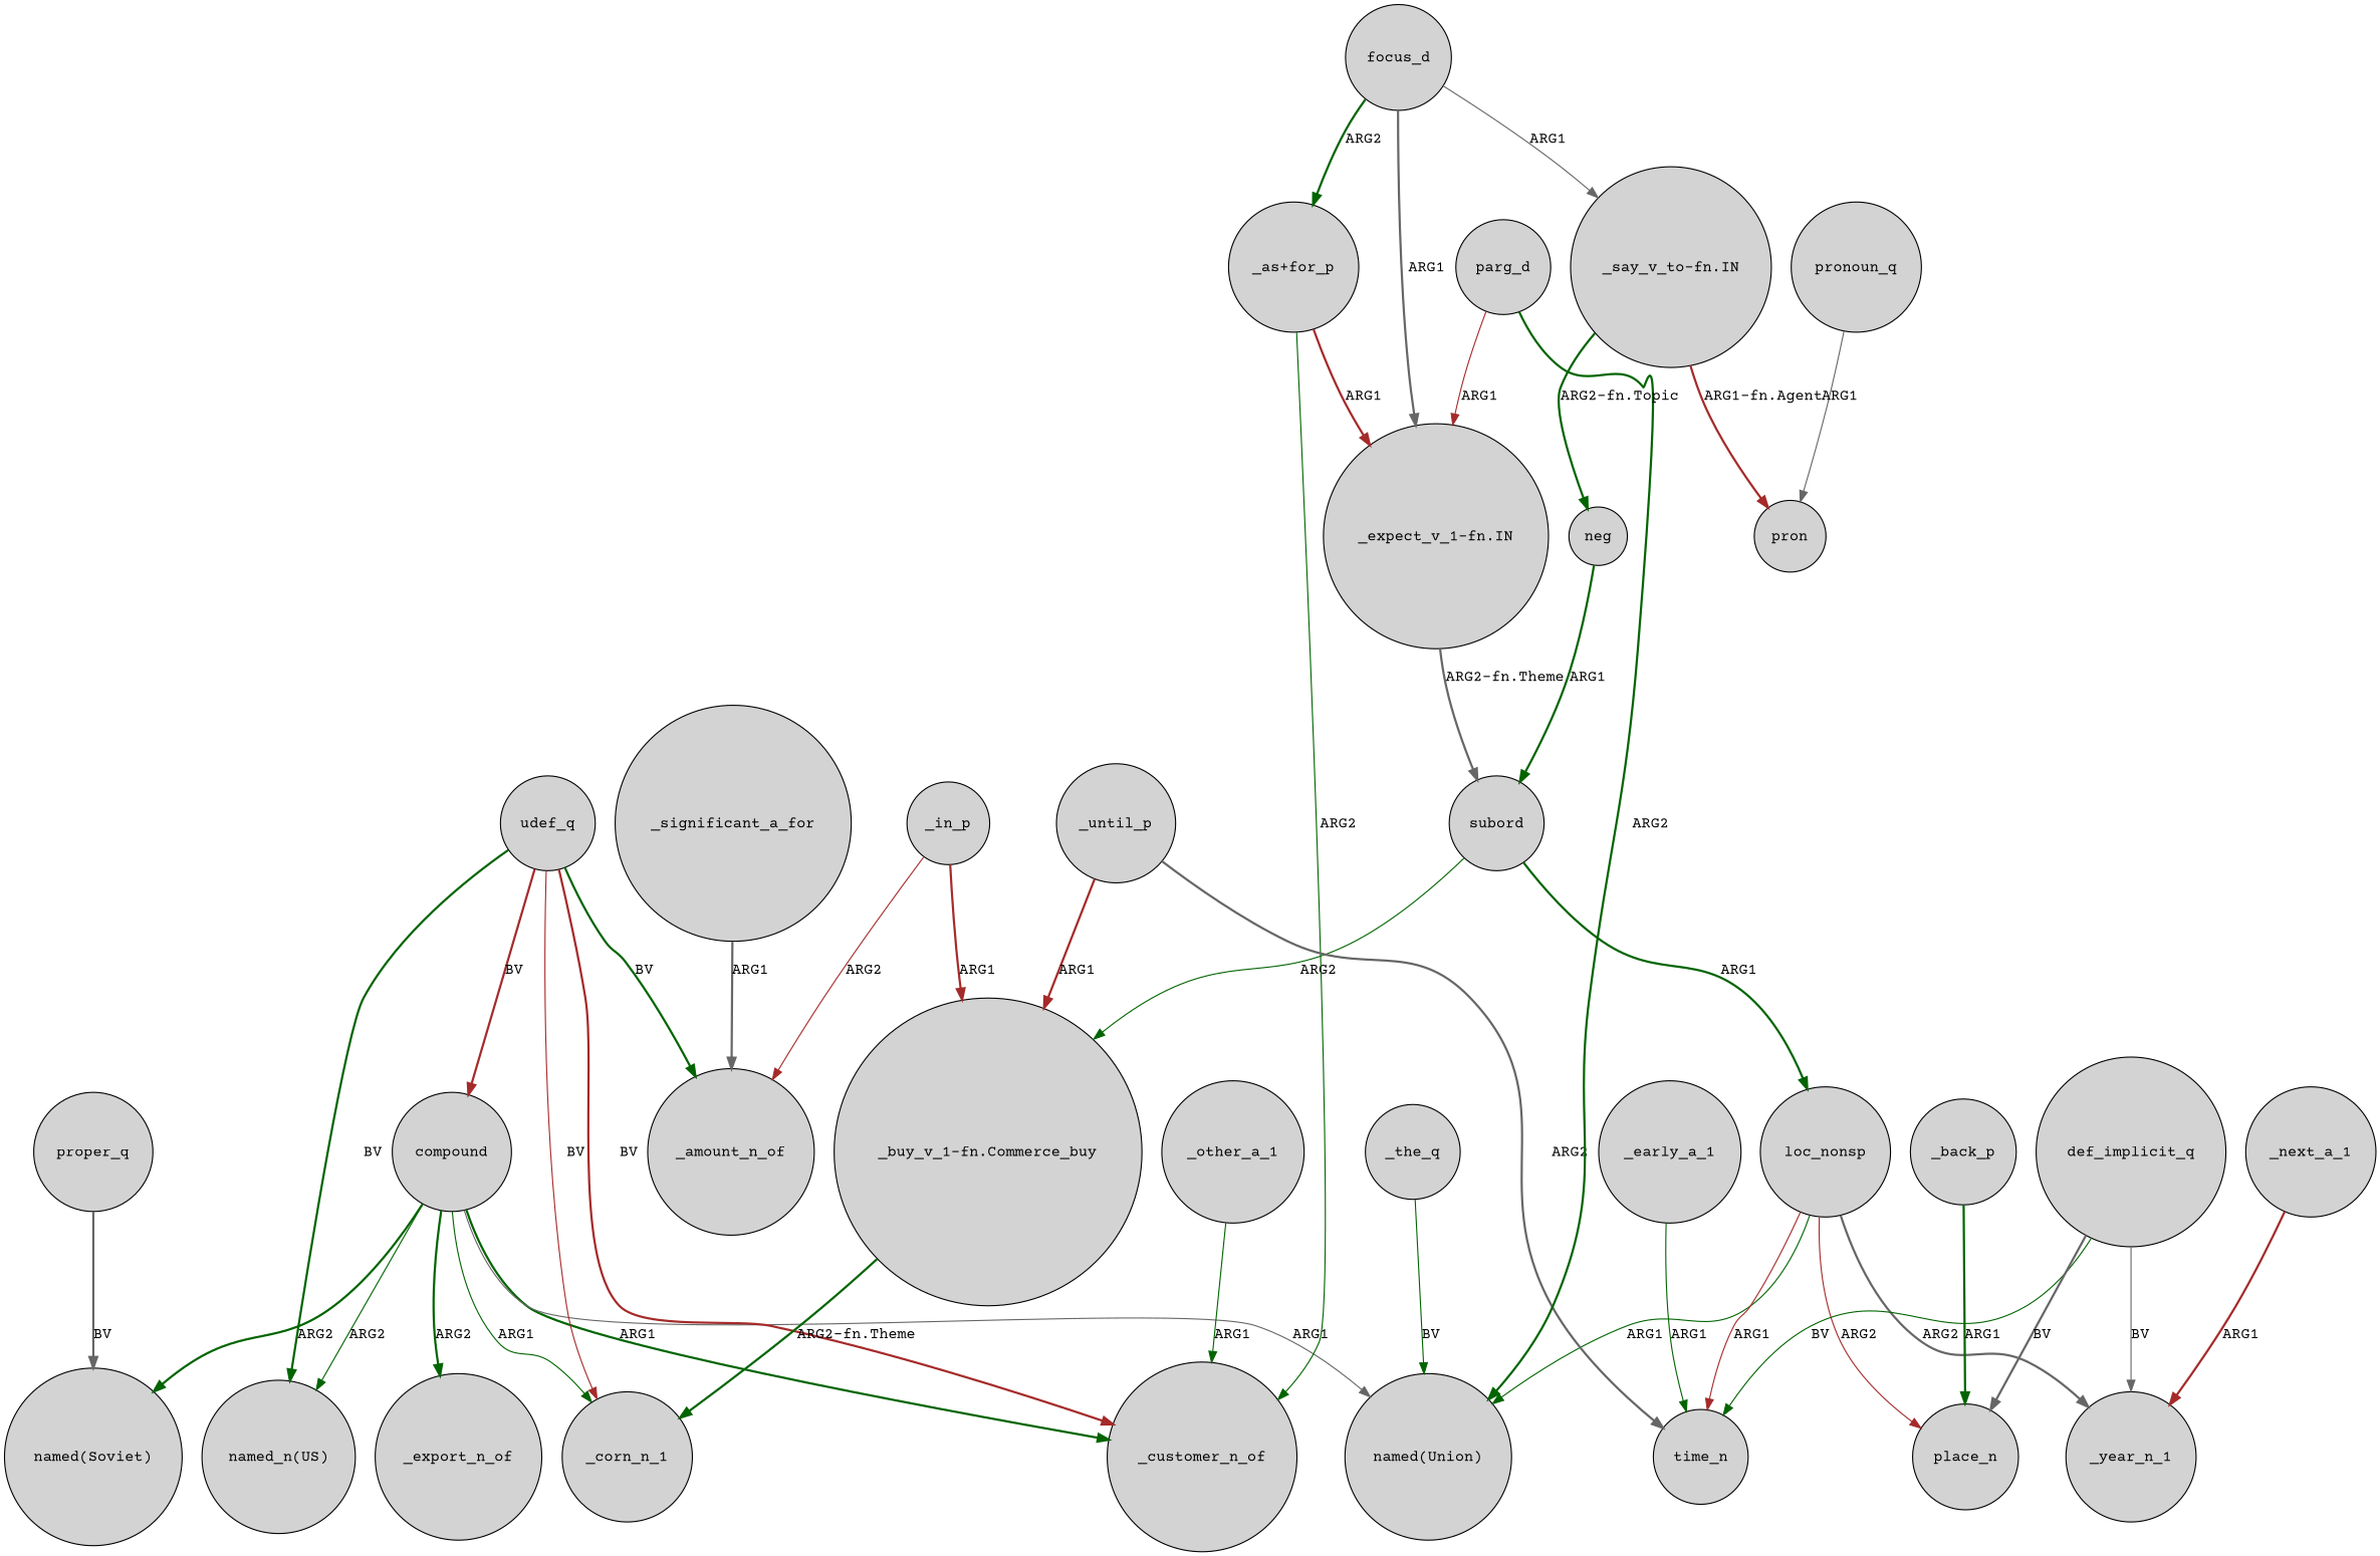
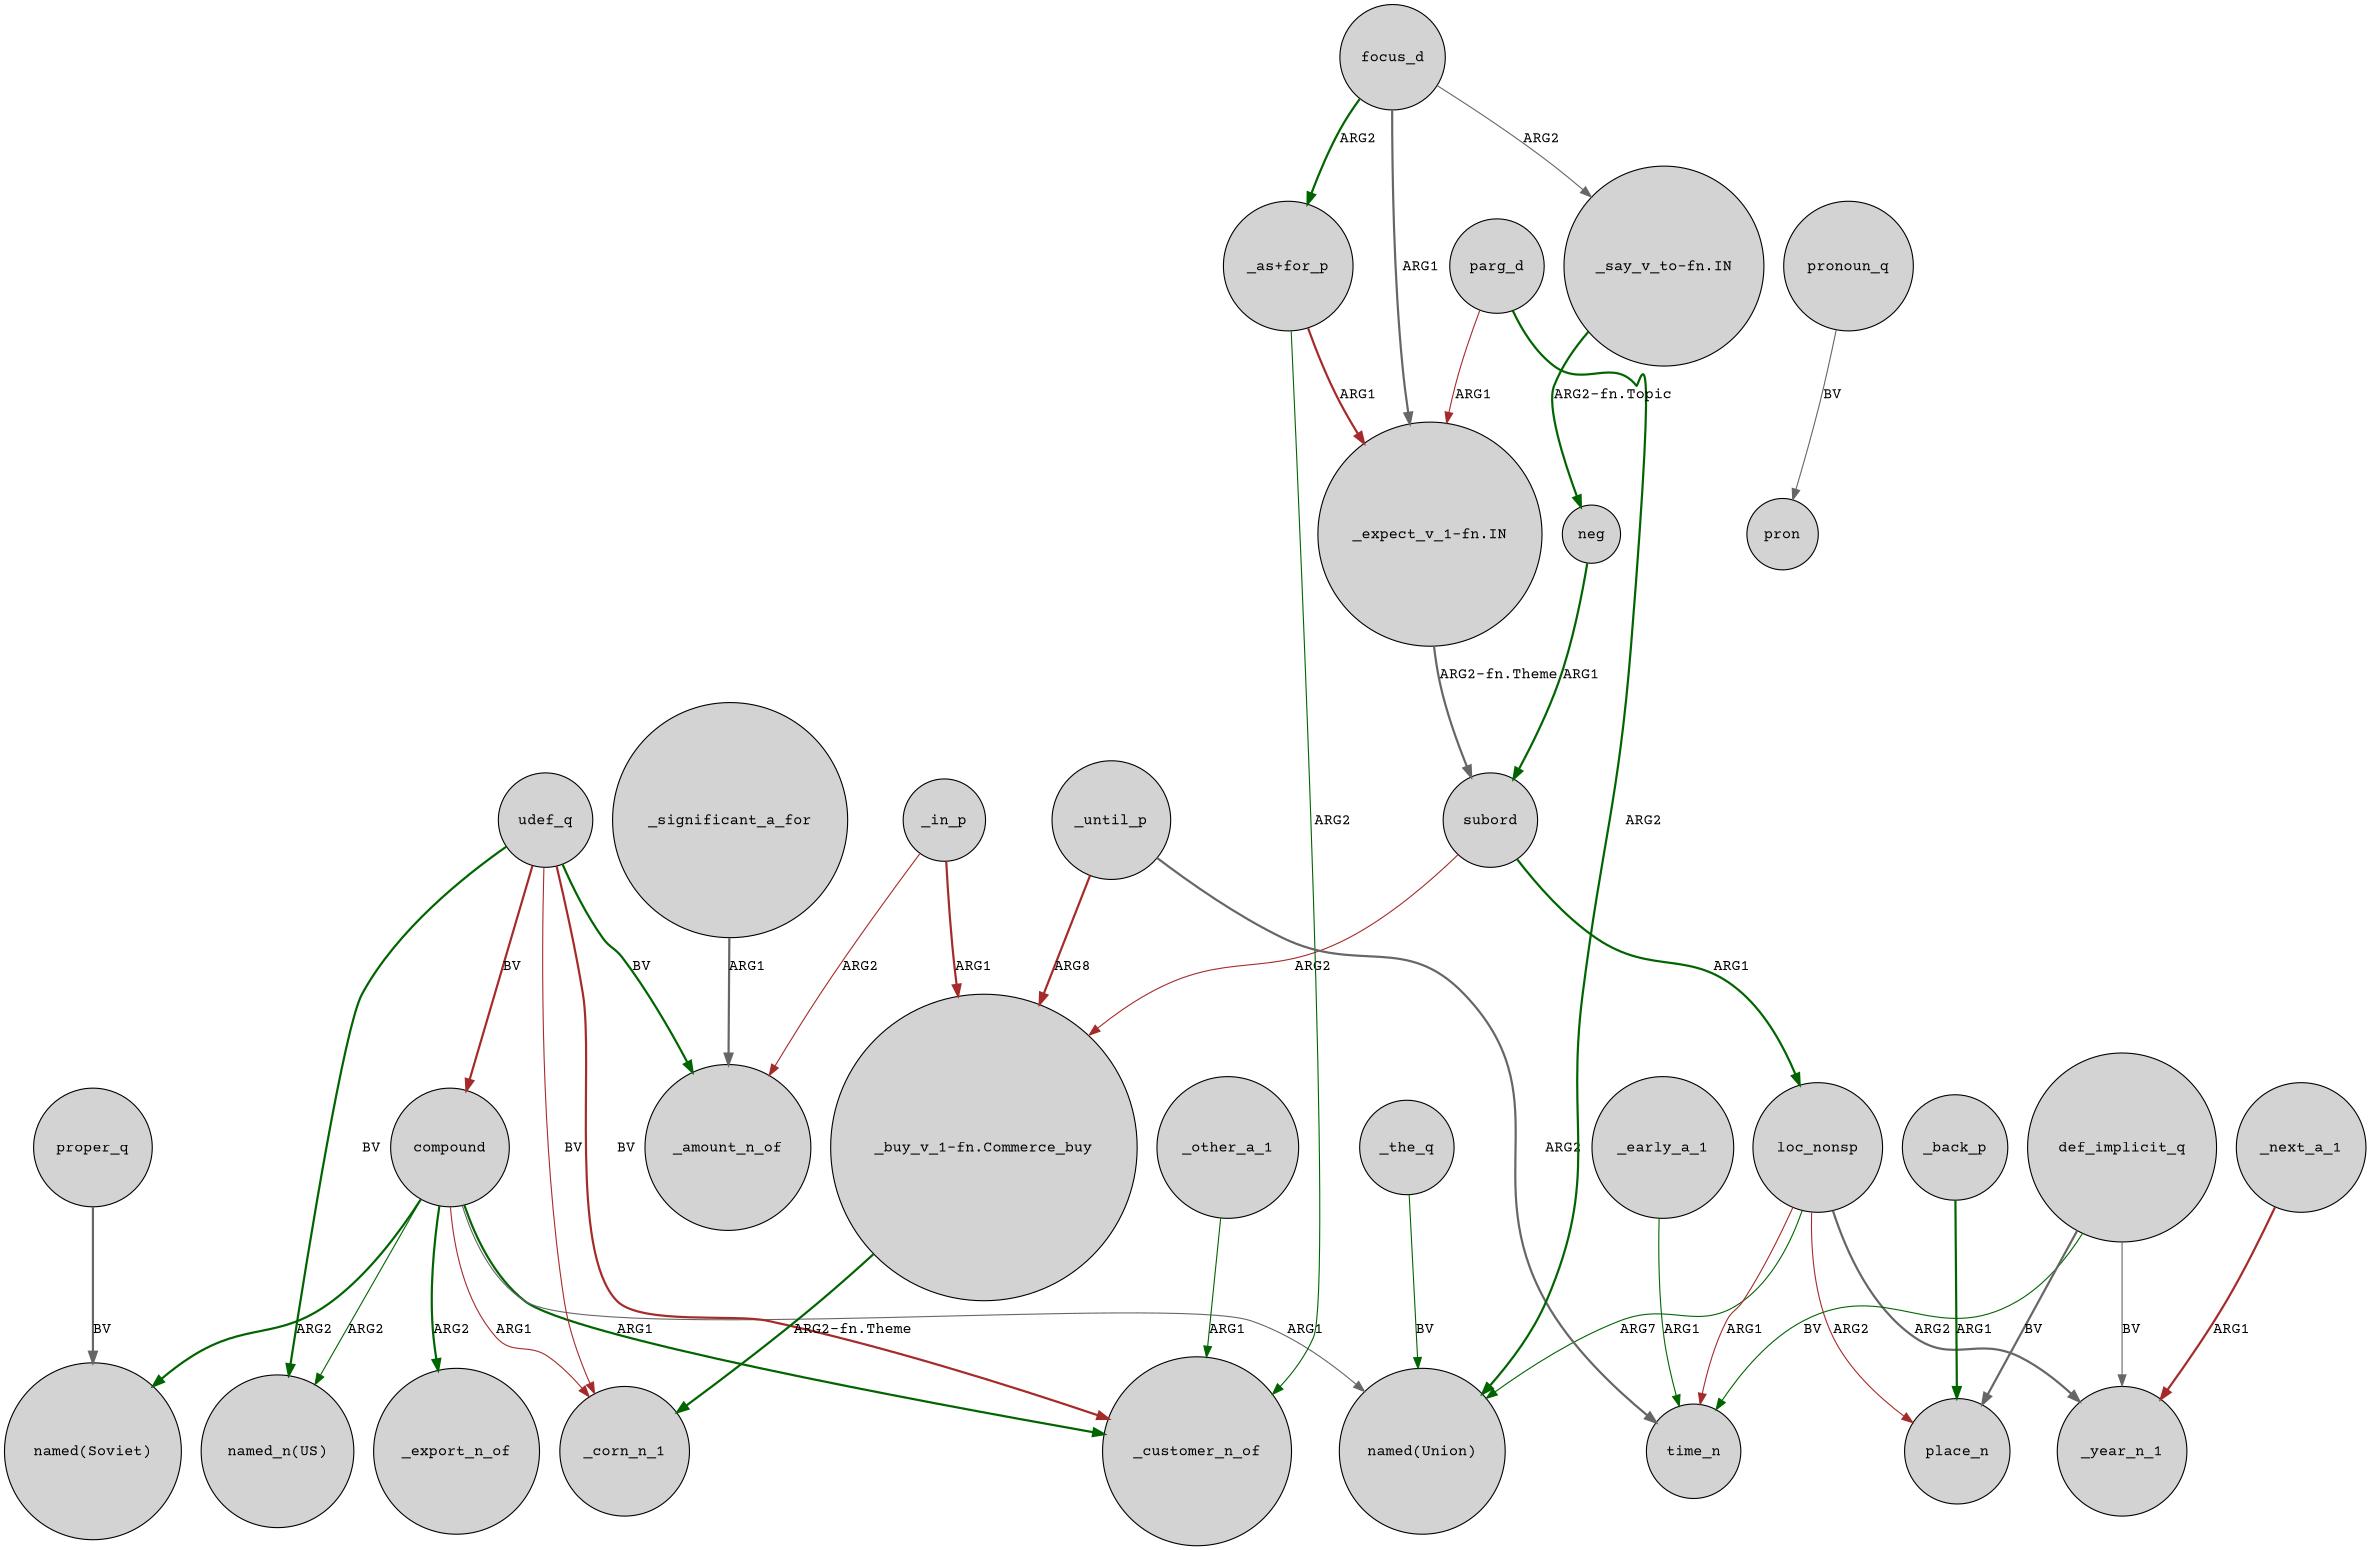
  digraph {
    fontname="Courier Prime"
    node [fontname="Courier Prime" shape=circle style=filled]
    edge [color=darkgreen fontname="Courier Prime" style=bold]
    compound
    _corn_n_1
    "named_n(US)"
    _customer_n_of
    "named(Soviet)"
    "named(Union)"
    _export_n_of
    udef_q
    _amount_n_of
    "_buy_v_1-fn.Commerce_buy"
    subord
    loc_nonsp
    time_n
    _year_n_1
    place_n
    def_implicit_q
    _in_p
    "_as+for_p"
    "_expect_v_1-fn.IN"
    _until_p
    proper_q
    parg_d
    focus_d
    "_say_v_to-fn.IN"
    pron
    neg
    _the_q
    pronoun_q
    _significant_a_for
    _next_a_1
    _other_a_1
    _early_a_1
    _back_p
-   compound -> _corn_n_1 [label=ARG1 style=solid]
+   compound -> _corn_n_1 [color=brown label=ARG1 style=solid]
    compound -> "named_n(US)" [label=ARG2 style=solid]
    compound -> _customer_n_of [label=ARG1]
    compound -> "named(Soviet)" [label=ARG2]
    compound -> "named(Union)" [color=gray40 label=ARG1 style=solid]
    compound -> _export_n_of [label=ARG2]
    udef_q -> compound [color=brown label=BV]
    udef_q -> _corn_n_1 [color=brown label=BV style=solid]
    udef_q -> "named_n(US)" [label=BV]
    udef_q -> _customer_n_of [color=brown label=BV]
    udef_q -> _amount_n_of [label=BV]
    "_buy_v_1-fn.Commerce_buy" -> _corn_n_1 [label="ARG2-fn.Theme"]
-   subord -> "_buy_v_1-fn.Commerce_buy" [label=ARG2 style=solid]
+   subord -> "_buy_v_1-fn.Commerce_buy" [color=brown label=ARG2 style=solid]
    subord -> loc_nonsp [label=ARG1]
-   loc_nonsp -> "named(Union)" [label=ARG1 style=solid]
+   loc_nonsp -> "named(Union)" [label=ARG7 style=solid]
    loc_nonsp -> time_n [color=brown label=ARG1 style=solid]
    loc_nonsp -> _year_n_1 [color=gray40 label=ARG2]
    loc_nonsp -> place_n [color=brown label=ARG2 style=solid]
    def_implicit_q -> time_n [label=BV style=solid]
    def_implicit_q -> _year_n_1 [color=gray40 label=BV style=solid]
    def_implicit_q -> place_n [color=gray40 label=BV]
    _in_p -> _amount_n_of [color=brown label=ARG2 style=solid]
    _in_p -> "_buy_v_1-fn.Commerce_buy" [color=brown label=ARG1]
    "_as+for_p" -> _customer_n_of [label=ARG2 style=solid]
    "_as+for_p" -> "_expect_v_1-fn.IN" [color=brown label=ARG1]
    "_expect_v_1-fn.IN" -> subord [color=gray40 label="ARG2-fn.Theme"]
-   _until_p -> "_buy_v_1-fn.Commerce_buy" [color=brown label=ARG1]
+   _until_p -> "_buy_v_1-fn.Commerce_buy" [color=brown label=ARG8]
    _until_p -> time_n [color=gray40 label=ARG2]
    proper_q -> "named(Soviet)" [color=gray40 label=BV]
    parg_d -> "named(Union)" [label=ARG2]
    parg_d -> "_expect_v_1-fn.IN" [color=brown label=ARG1 style=solid]
    focus_d -> "_as+for_p" [label=ARG2]
    focus_d -> "_expect_v_1-fn.IN" [color=gray40 label=ARG1]
-   focus_d -> "_say_v_to-fn.IN" [color=gray40 label=ARG1 style=solid]
-   "_say_v_to-fn.IN" -> pron [color=brown label="ARG1-fn.Agent"]
+   focus_d -> "_say_v_to-fn.IN" [color=gray40 label=ARG2 style=solid]
    "_say_v_to-fn.IN" -> neg [label="ARG2-fn.Topic"]
    neg -> subord [label=ARG1]
    _the_q -> "named(Union)" [label=BV style=solid]
-   pronoun_q -> pron [color=gray40 label=ARG1 style=solid]
+   pronoun_q -> pron [color=gray40 label=BV style=solid]
    _significant_a_for -> _amount_n_of [color=gray40 label=ARG1]
    _next_a_1 -> _year_n_1 [color=brown label=ARG1]
    _other_a_1 -> _customer_n_of [label=ARG1 style=solid]
    _early_a_1 -> time_n [label=ARG1 style=solid]
    _back_p -> place_n [label=ARG1]
  }
